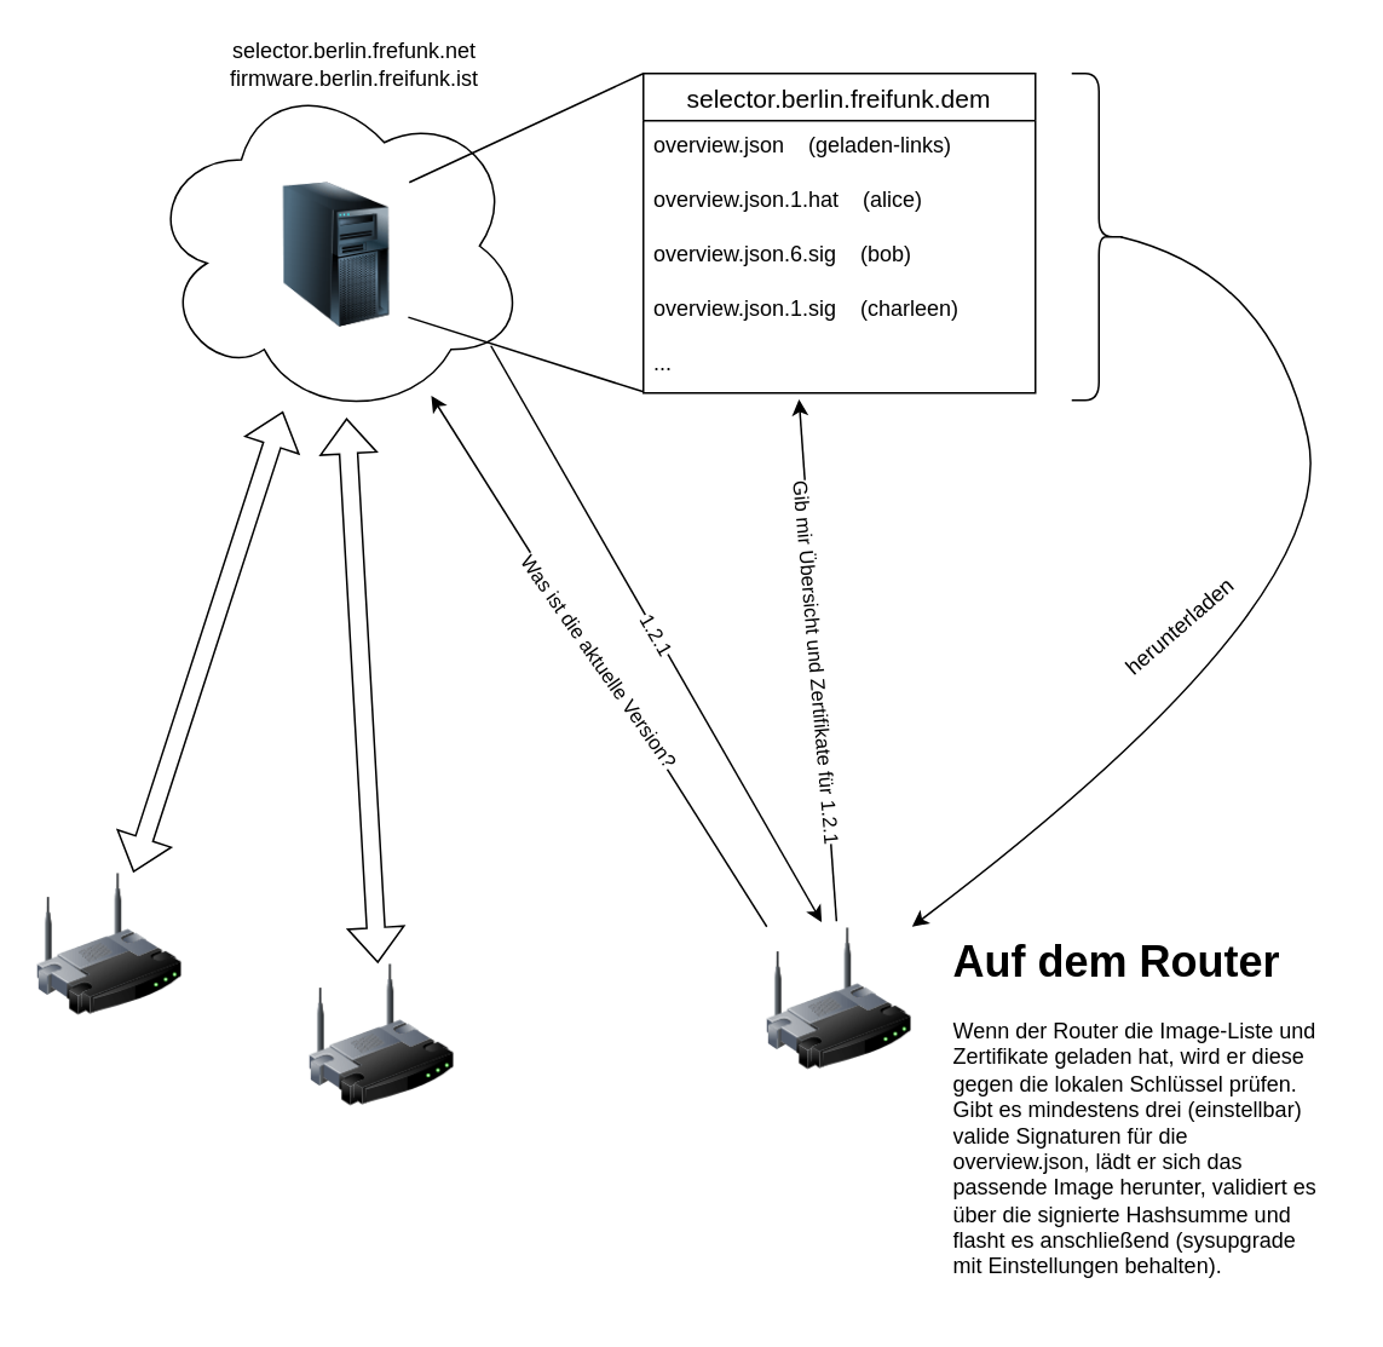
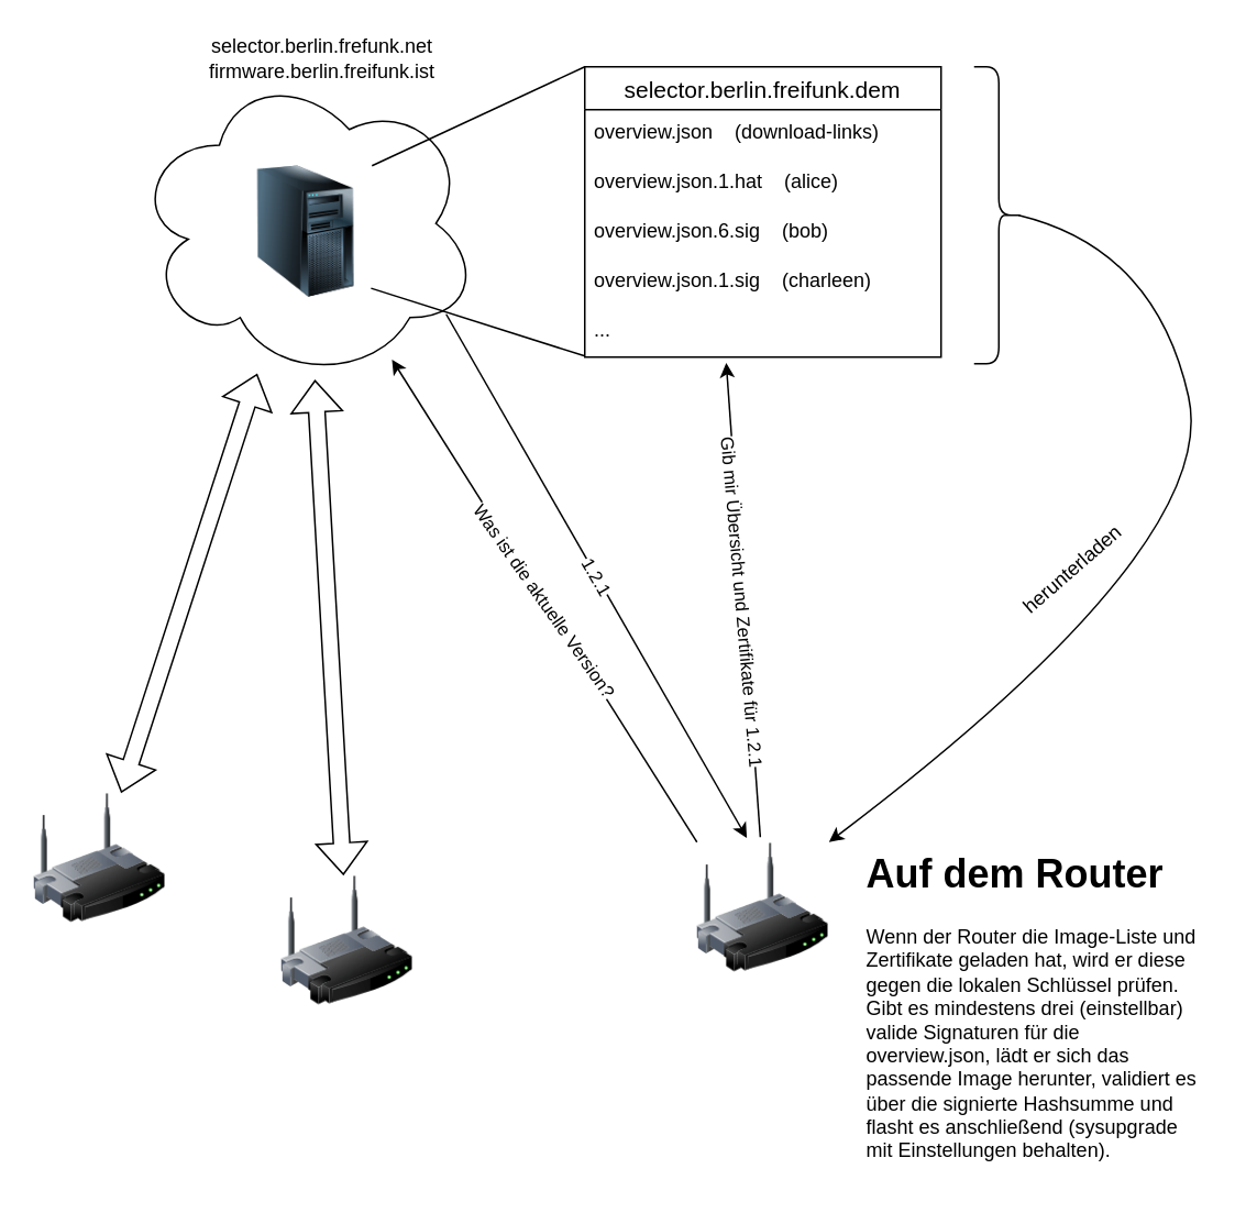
  <mxCell id="0" />
  <mxCell id="1" parent="0" />
  <mxCell id="2" value="" style="ellipse;shape=cloud;whiteSpace=wrap;html=1;" vertex="1" parent="1"><mxGeometry x="80" y="40" width="210" height="190" as="geometry" /></mxCell>
  <mxCell id="3" value="" style="image;html=1;image=img/lib/clip_art/networking/Wireless_Router_128x128.png" vertex="1" parent="1"><mxGeometry x="20" y="480" width="80" height="80" as="geometry" /></mxCell>
  <mxCell id="4" value="" style="image;html=1;image=img/lib/clip_art/networking/Wireless_Router_128x128.png" vertex="1" parent="1"><mxGeometry x="422" y="510" width="80" height="80" as="geometry" /></mxCell>
  <mxCell id="5" value="" style="image;html=1;image=img/lib/clip_art/networking/Wireless_Router_128x128.png" vertex="1" parent="1"><mxGeometry x="170" y="530" width="80" height="80" as="geometry" /></mxCell>
  <mxCell id="6" value="" style="image;html=1;image=img/lib/clip_art/computers/Server_Tower_128x128.png" vertex="1" parent="1"><mxGeometry x="145" y="100" width="80" height="80" as="geometry" /></mxCell>
  <mxCell id="7" value="selector.berlin.frefunk.net&lt;br&gt;firmware.berlin.freifunk.ist" style="text;html=1;strokeColor=none;fillColor=none;align=center;verticalAlign=middle;whiteSpace=wrap;rounded=0;" vertex="1" parent="1"><mxGeometry x="165" y="20" width="60" height="30" as="geometry" /></mxCell>
  <mxCell id="8" value="selector.berlin.freifunk.dem" style="swimlane;fontStyle=0;childLayout=stackLayout;horizontal=1;startSize=26;horizontalStack=0;resizeParent=1;resizeParentMax=0;resizeLast=0;collapsible=1;marginBottom=0;align=center;fontSize=14;" vertex="1" parent="1"><mxGeometry x="354" y="40" width="216" height="176" as="geometry"><mxRectangle x="414" y="160" width="190" height="26" as="alternateBounds" /></mxGeometry></mxCell>
- <mxCell id="9" value="overview.json    (geladen-links)" style="text;strokeColor=none;fillColor=none;spacingLeft=4;spacingRight=4;overflow=hidden;rotatable=0;points=[[0,0.5],[1,0.5]];portConstraint=eastwest;fontSize=12;" vertex="1" parent="8"><mxGeometry y="26" width="216" height="30" as="geometry" /></mxCell>
+ <mxCell id="9" value="overview.json    (download-links)" style="text;strokeColor=none;fillColor=none;spacingLeft=4;spacingRight=4;overflow=hidden;rotatable=0;points=[[0,0.5],[1,0.5]];portConstraint=eastwest;fontSize=12;" vertex="1" parent="8"><mxGeometry y="26" width="216" height="30" as="geometry" /></mxCell>
  <mxCell id="10" value="overview.json.1.hat    (alice)" style="text;strokeColor=none;fillColor=none;spacingLeft=4;spacingRight=4;overflow=hidden;rotatable=0;points=[[0,0.5],[1,0.5]];portConstraint=eastwest;fontSize=12;" vertex="1" parent="8"><mxGeometry y="56" width="216" height="30" as="geometry" /></mxCell>
  <mxCell id="11" value="overview.json.6.sig    (bob)" style="text;strokeColor=none;fillColor=none;spacingLeft=4;spacingRight=4;overflow=hidden;rotatable=0;points=[[0,0.5],[1,0.5]];portConstraint=eastwest;fontSize=12;" vertex="1" parent="8"><mxGeometry y="86" width="216" height="30" as="geometry" /></mxCell>
  <mxCell id="12" value="overview.json.1.sig    (charleen)" style="text;strokeColor=none;fillColor=none;spacingLeft=4;spacingRight=4;overflow=hidden;rotatable=0;points=[[0,0.5],[1,0.5]];portConstraint=eastwest;fontSize=12;" vertex="1" parent="8"><mxGeometry y="116" width="216" height="30" as="geometry" /></mxCell>
  <mxCell id="13" value="..." style="text;strokeColor=none;fillColor=none;spacingLeft=4;spacingRight=4;overflow=hidden;rotatable=0;points=[[0,0.5],[1,0.5]];portConstraint=eastwest;fontSize=12;" vertex="1" parent="8"><mxGeometry y="146" width="216" height="30" as="geometry" /></mxCell>
  <mxCell id="14" value="" style="shape=flexArrow;endArrow=classic;startArrow=classic;html=1;rounded=0;" edge="1" parent="1" source="3" target="2"><mxGeometry width="100" height="100" relative="1" as="geometry"><mxPoint x="90" y="380" as="sourcePoint" /><mxPoint x="190" y="280" as="targetPoint" /></mxGeometry></mxCell>
  <mxCell id="15" value="" style="shape=flexArrow;endArrow=classic;startArrow=classic;html=1;rounded=0;" edge="1" parent="1" source="5" target="2"><mxGeometry width="100" height="100" relative="1" as="geometry"><mxPoint x="250" y="360" as="sourcePoint" /><mxPoint x="350" y="260" as="targetPoint" /></mxGeometry></mxCell>
  <mxCell id="16" value="" style="endArrow=classic;html=1;rounded=0;exitX=0;exitY=0;exitDx=0;exitDy=0;" edge="1" parent="1" source="4" target="2"><mxGeometry relative="1" as="geometry"><mxPoint x="250" y="310" as="sourcePoint" /><mxPoint x="350" y="310" as="targetPoint" /></mxGeometry></mxCell>
  <mxCell id="17" value="Was ist die aktuelle Version?" style="edgeLabel;resizable=0;html=1;align=center;verticalAlign=middle;rotation=55;" connectable="0" vertex="1" parent="16"><mxGeometry relative="1" as="geometry" /></mxCell>
  <mxCell id="18" value="" style="endArrow=classic;html=1;rounded=0;entryX=0.378;entryY=-0.031;entryDx=0;entryDy=0;entryPerimeter=0;" edge="1" parent="1" target="4"><mxGeometry relative="1" as="geometry"><mxPoint x="270" y="190" as="sourcePoint" /><mxPoint x="350" y="360" as="targetPoint" /></mxGeometry></mxCell>
  <mxCell id="19" value="1.2.1" style="edgeLabel;resizable=0;html=1;align=center;verticalAlign=middle;rotation=60;" connectable="0" vertex="1" parent="18"><mxGeometry relative="1" as="geometry" /></mxCell>
  <mxCell id="20" value="" style="endArrow=classic;html=1;rounded=0;exitX=0.48;exitY=-0.037;exitDx=0;exitDy=0;exitPerimeter=0;entryX=0.397;entryY=1.115;entryDx=0;entryDy=0;entryPerimeter=0;" edge="1" parent="1" source="4" target="13"><mxGeometry relative="1" as="geometry"><mxPoint x="70" y="370" as="sourcePoint" /><mxPoint x="480" y="220" as="targetPoint" /></mxGeometry></mxCell>
  <mxCell id="21" value="Gib mir Übersicht und Zertifikate für 1.2.1" style="edgeLabel;resizable=0;html=1;align=center;verticalAlign=middle;rotation=85;" connectable="0" vertex="1" parent="20"><mxGeometry relative="1" as="geometry" /></mxCell>
  <mxCell id="22" value="" style="shape=curlyBracket;whiteSpace=wrap;html=1;rounded=1;flipH=1;" vertex="1" parent="1"><mxGeometry x="590" y="40" width="30" height="180" as="geometry" /></mxCell>
  <mxCell id="23" value="" style="curved=1;endArrow=classic;html=1;rounded=0;entryX=1;entryY=0;entryDx=0;entryDy=0;exitX=0.1;exitY=0.5;exitDx=0;exitDy=0;exitPerimeter=0;" edge="1" parent="1" source="22" target="4"><mxGeometry width="50" height="50" relative="1" as="geometry"><mxPoint x="660" y="210" as="sourcePoint" /><mxPoint x="760" y="440" as="targetPoint" /><Array as="points"><mxPoint x="700" y="150" /><mxPoint x="740" y="330" /></Array></mxGeometry></mxCell>
  <mxCell id="24" value="&lt;h1&gt;Auf dem Router&lt;/h1&gt;&lt;p&gt;Wenn der Router die Image-Liste und Zertifikate geladen hat, wird er diese gegen die lokalen Schlüssel prüfen. Gibt es mindestens drei (einstellbar) valide Signaturen für die overview.json, lädt er sich das passende Image herunter, validiert es über die signierte Hashsumme und flasht es anschließend (sysupgrade mit Einstellungen behalten).&lt;/p&gt;" style="text;html=1;strokeColor=none;fillColor=none;spacing=5;spacingTop=-20;whiteSpace=wrap;overflow=hidden;rounded=0;" vertex="1" parent="1"><mxGeometry x="520" y="510" width="210" height="210" as="geometry" /></mxCell>
  <mxCell id="25" value="herunterladen" style="text;html=1;strokeColor=none;fillColor=none;align=center;verticalAlign=middle;whiteSpace=wrap;rounded=0;rotation=-41;" vertex="1" parent="1"><mxGeometry x="620" y="330" width="60" height="30" as="geometry" /></mxCell>
  <mxCell id="26" value="" style="endArrow=none;html=1;rounded=0;entryX=0;entryY=0;entryDx=0;entryDy=0;exitX=1;exitY=0;exitDx=0;exitDy=0;" edge="1" parent="1" source="6" target="8"><mxGeometry width="50" height="50" relative="1" as="geometry"><mxPoint x="300" y="140" as="sourcePoint" /><mxPoint x="350" y="90" as="targetPoint" /></mxGeometry></mxCell>
  <mxCell id="27" value="" style="endArrow=none;html=1;rounded=0;entryX=-0.002;entryY=0.973;entryDx=0;entryDy=0;entryPerimeter=0;exitX=0.993;exitY=0.928;exitDx=0;exitDy=0;exitPerimeter=0;" edge="1" parent="1" source="6" target="13"><mxGeometry width="50" height="50" relative="1" as="geometry"><mxPoint x="290" y="180" as="sourcePoint" /><mxPoint x="340" y="130" as="targetPoint" /></mxGeometry></mxCell>
